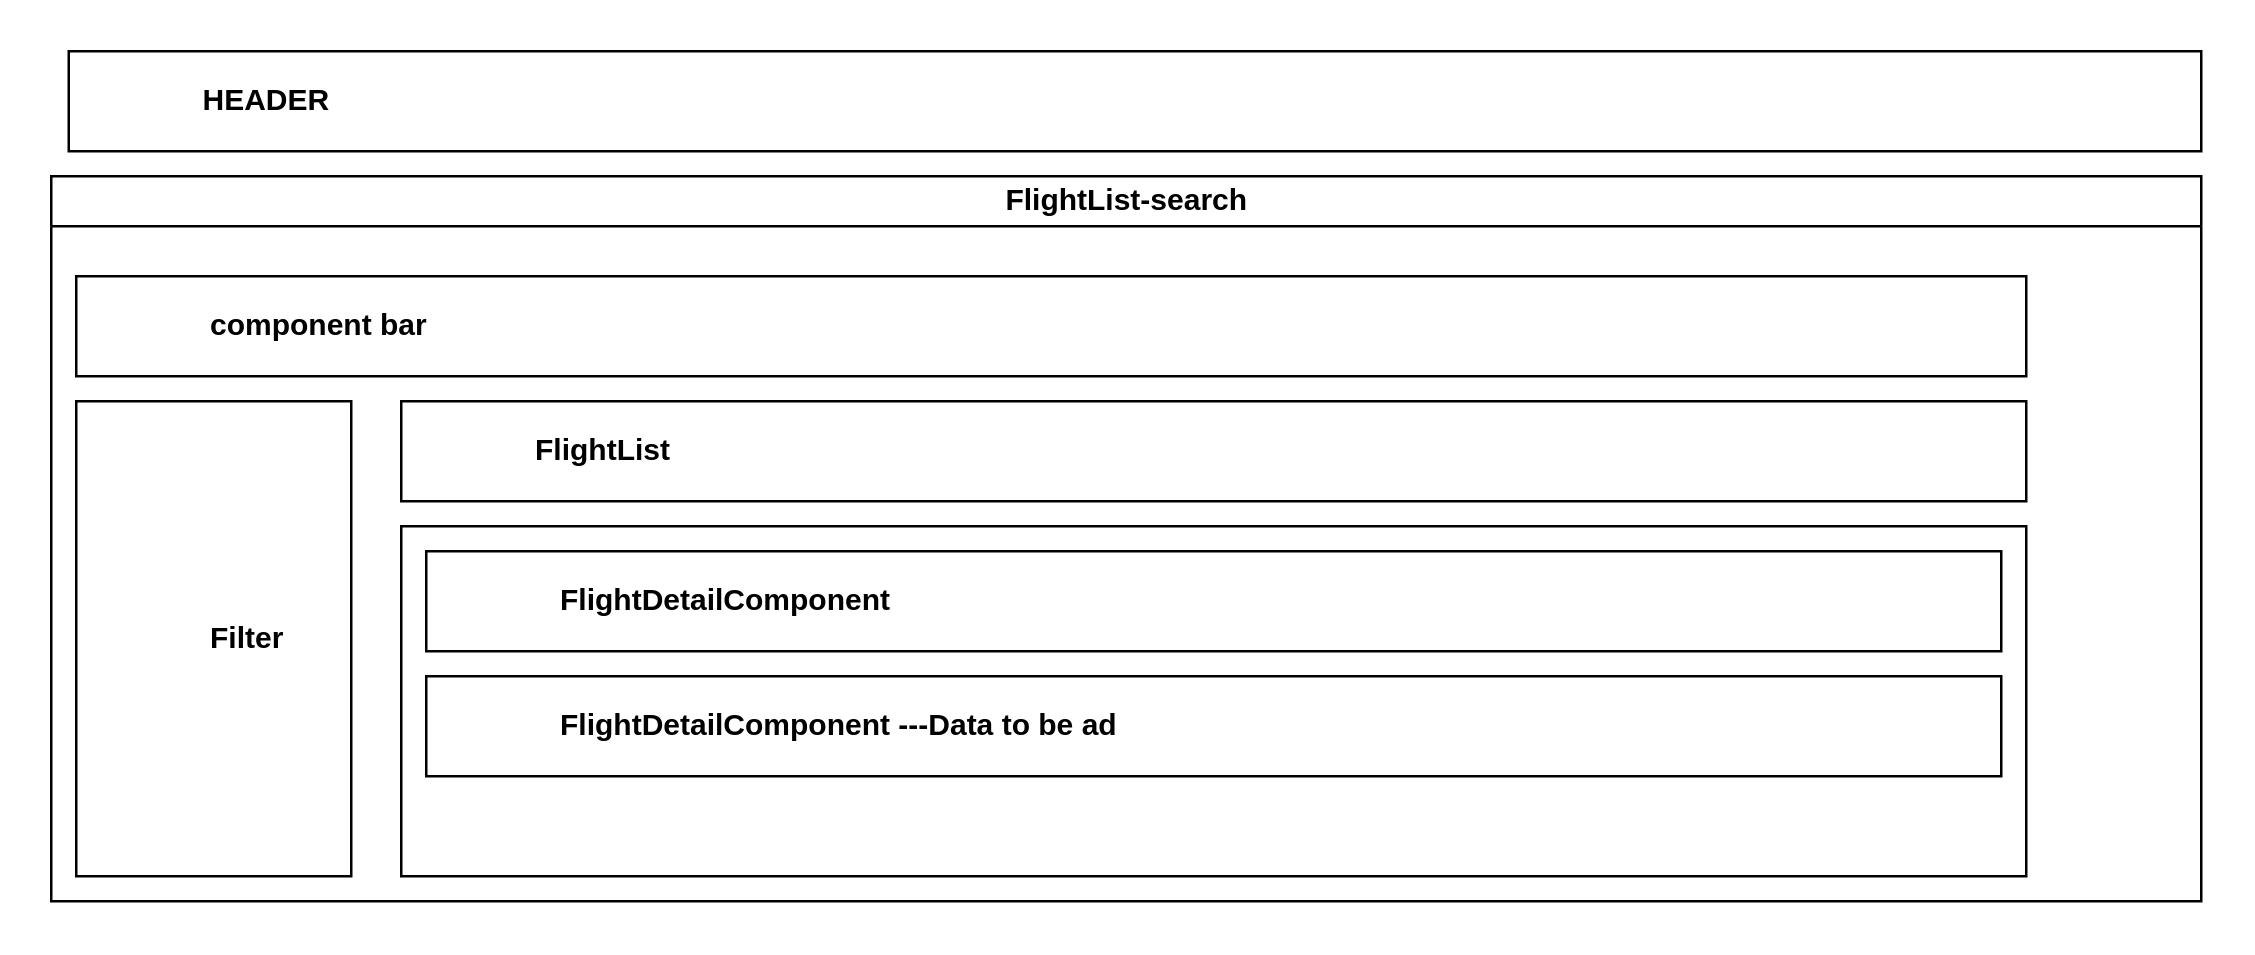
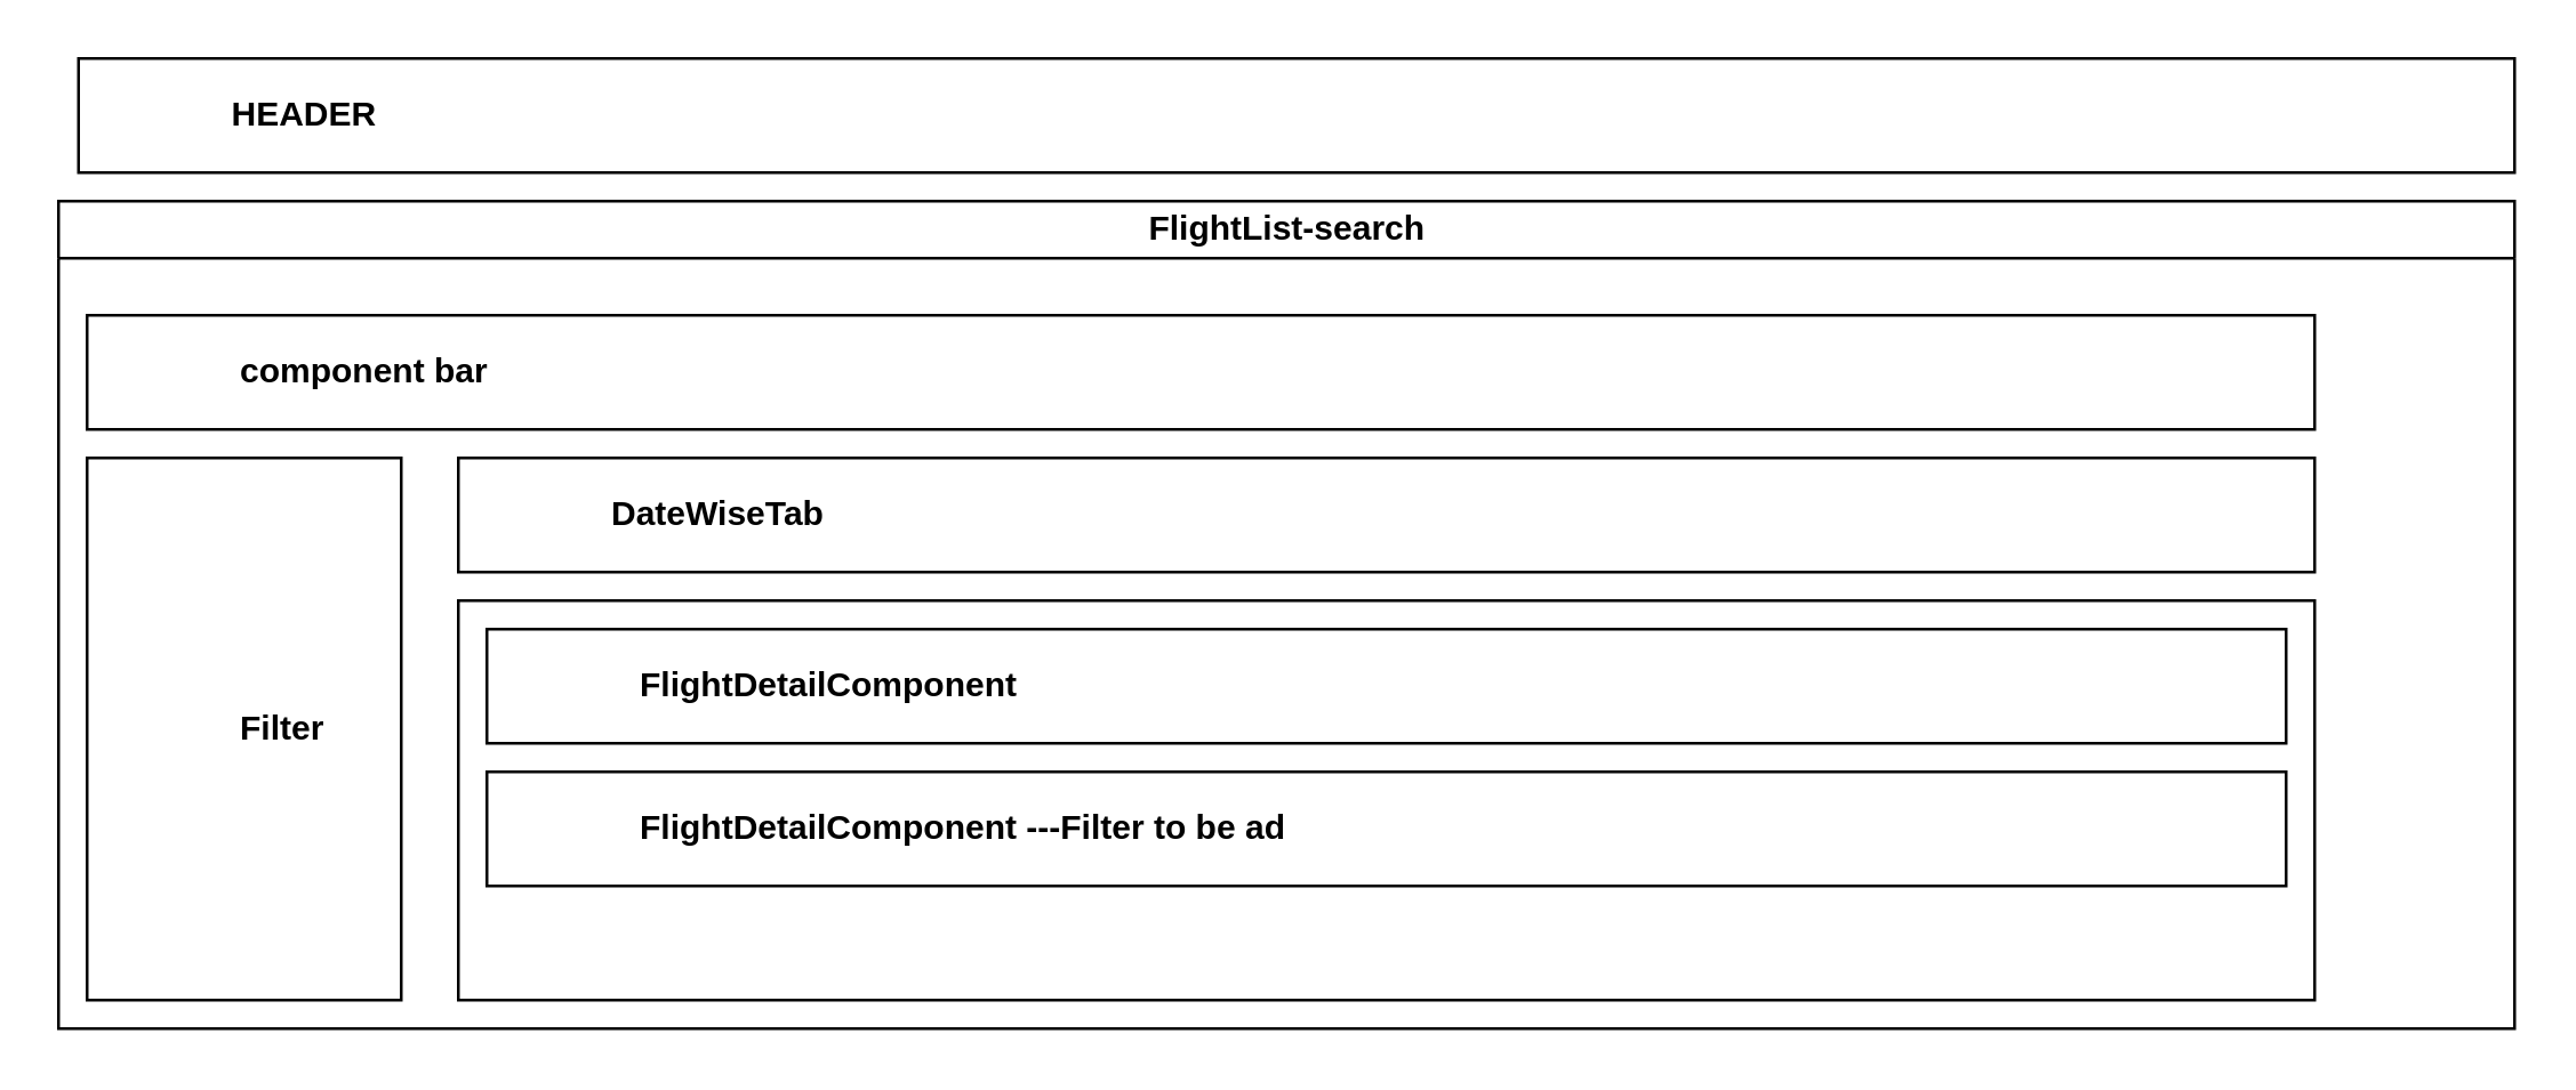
  <mxCell id="0" />
  <mxCell id="1" parent="0" />
  <mxCell id="2" value="FlightList-search" style="swimlane;html=1;startSize=20;horizontal=1;containerType=tree;glass=0;" parent="1" vertex="1"><mxGeometry x="20" y="70" width="860" height="290" as="geometry" /></mxCell>
  <mxCell id="3" value="component bar" style="label;image=https://cdn3.iconfinder.com/data/icons/user-avatars-1/512/users-3-128.png;whiteSpace=wrap;html=1;rounded=0;glass=0;treeMoving=1;treeFolding=1;" vertex="1" parent="2"><mxGeometry x="10" y="40" width="780" height="40" as="geometry" /></mxCell>
  <mxCell id="4" value="Filter" style="label;image=https://cdn3.iconfinder.com/data/icons/user-avatars-1/512/users-9-2-128.png;whiteSpace=wrap;html=1;rounded=0;glass=0;treeFolding=1;treeMoving=1;" vertex="1" parent="2"><mxGeometry x="10" y="90" width="110" height="190" as="geometry" /></mxCell>
  <mxCell id="5" value="Filter" style="label;image=https://cdn3.iconfinder.com/data/icons/user-avatars-1/512/users-9-2-128.png;whiteSpace=wrap;html=1;rounded=0;glass=0;treeFolding=1;treeMoving=1;" vertex="1" parent="2"><mxGeometry x="140" y="140" width="650" height="140" as="geometry" /></mxCell>
- <mxCell id="6" value="FlightList" style="label;image=https://cdn3.iconfinder.com/data/icons/user-avatars-1/512/users-3-128.png;whiteSpace=wrap;html=1;rounded=0;glass=0;treeMoving=1;treeFolding=1;" vertex="1" parent="2"><mxGeometry x="140" y="90" width="650" height="40" as="geometry" /></mxCell>
+ <mxCell id="6" value="DateWiseTab" style="label;image=https://cdn3.iconfinder.com/data/icons/user-avatars-1/512/users-3-128.png;whiteSpace=wrap;html=1;rounded=0;glass=0;treeMoving=1;treeFolding=1;" vertex="1" parent="2"><mxGeometry x="140" y="90" width="650" height="40" as="geometry" /></mxCell>
  <mxCell id="7" value="FlightDetailComponent" style="label;image=https://cdn3.iconfinder.com/data/icons/user-avatars-1/512/users-3-128.png;whiteSpace=wrap;html=1;rounded=0;glass=0;treeMoving=1;treeFolding=1;" vertex="1" parent="2"><mxGeometry x="150" y="150" width="630" height="40" as="geometry" /></mxCell>
- <mxCell id="8" value="FlightDetailComponent ---Data to be ad" style="label;image=https://cdn3.iconfinder.com/data/icons/user-avatars-1/512/users-3-128.png;whiteSpace=wrap;html=1;rounded=0;glass=0;treeMoving=1;treeFolding=1;" vertex="1" parent="2"><mxGeometry x="150" y="200" width="630" height="40" as="geometry" /></mxCell>
+ <mxCell id="8" value="FlightDetailComponent ---Filter to be ad" style="label;image=https://cdn3.iconfinder.com/data/icons/user-avatars-1/512/users-3-128.png;whiteSpace=wrap;html=1;rounded=0;glass=0;treeMoving=1;treeFolding=1;" vertex="1" parent="2"><mxGeometry x="150" y="200" width="630" height="40" as="geometry" /></mxCell>
  <mxCell id="9" value="HEADER" style="label;image=https://cdn3.iconfinder.com/data/icons/user-avatars-1/512/users-3-128.png;whiteSpace=wrap;html=1;rounded=0;glass=0;treeMoving=1;treeFolding=1;" parent="1" vertex="1"><mxGeometry x="27" y="20" width="853" height="40" as="geometry" /></mxCell>
  <mxCell id="10" value="" style="endArrow=blockThin;endFill=1;fontSize=11;edgeStyle=elbowEdgeStyle;elbow=vertical;rounded=0;strokeColor=none;" parent="1" source="9" target="4" edge="1"><mxGeometry relative="1" as="geometry" /></mxCell>
  <mxCell id="11" value="" style="endArrow=blockThin;endFill=1;fontSize=11;edgeStyle=elbowEdgeStyle;elbow=vertical;rounded=0;strokeColor=none;" edge="1" target="5" source="9" parent="1"><mxGeometry relative="1" as="geometry"><mxPoint x="460" y="230" as="sourcePoint" /></mxGeometry></mxCell>
